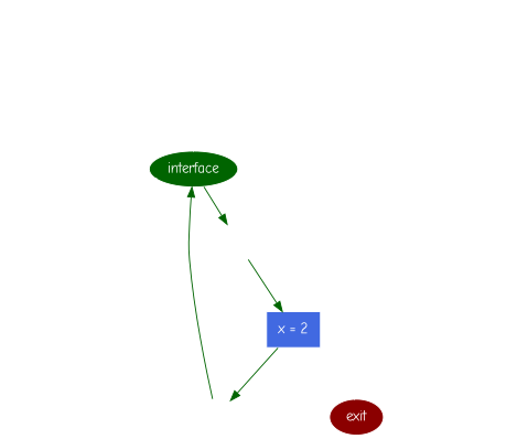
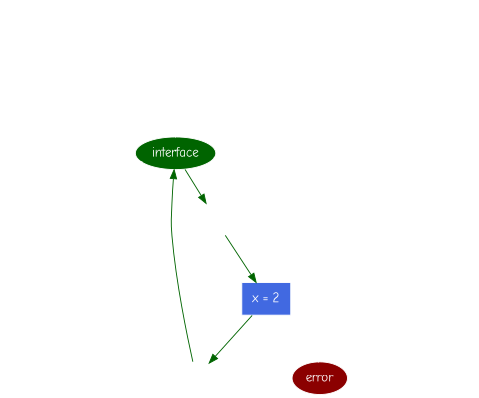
  digraph {
    fontname="Comic Neue"
    node [color=white fontcolor=white fontname="Comic Neue"]
    edge [color=white fontcolor=white fontname="Comic Neue"]
    interface [fillcolor=darkgreen style=filled xlabel="x = 2"]
    f_entry
    g_entry
    invariant_entry
-   error [fillcolor=darkred style=filled label=exit]
+   error [fillcolor=darkred style=filled]
    n6 [label="x = 0" shape=record]
    n7 [label="x = 1" shape=record]
    f_exit
    n9 [fillcolor=royalblue label="x = 2" shape=record style=filled]
    g_exit
    n11 [label="assert(x \<= 1)" shape=record]
    invariant_exit
    constructor
    interface -> f_entry
    interface -> g_entry [color=darkgreen]
    interface -> invariant_entry
    f_entry -> n7 [label="x = 0"]
    f_entry -> f_exit [label="x != 0"]
    g_entry -> n9 [color=darkgreen label="x = 1"]
    g_entry -> g_exit [label="x != 1"]
    invariant_entry -> n11
    n6 -> interface
    n7 -> f_exit
    f_exit -> interface
    n9 -> g_exit [color=darkgreen]
    g_exit -> interface [color=darkgreen]
    n11 -> error [label="x > 1"]
    n11 -> invariant_exit [label="x <= 1"]
    invariant_exit -> interface
    constructor -> n6
  }
